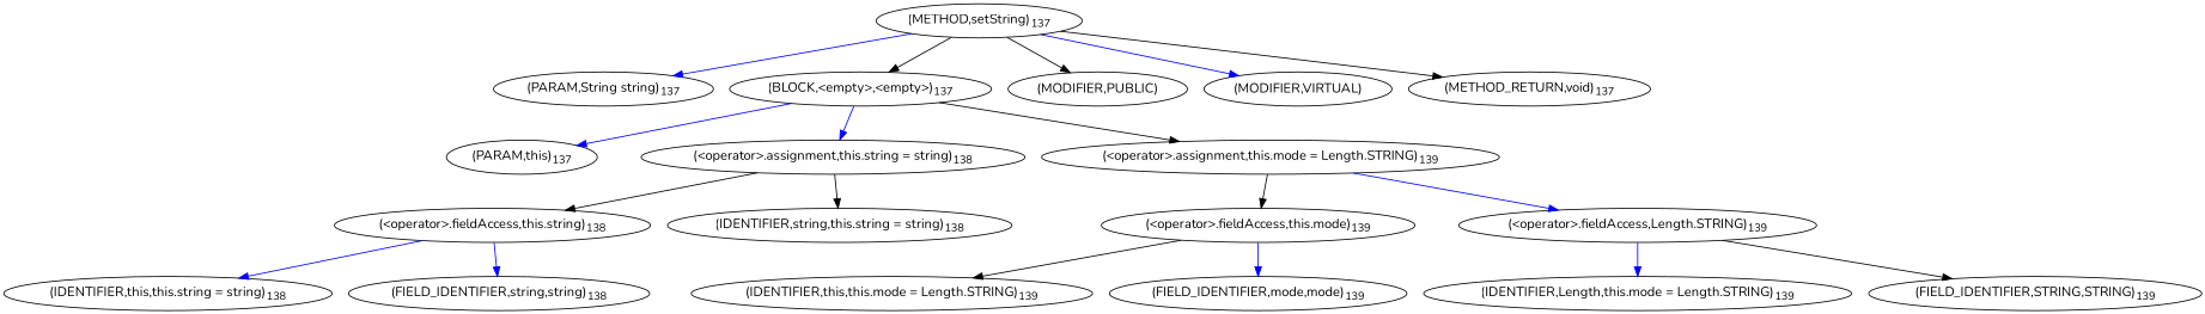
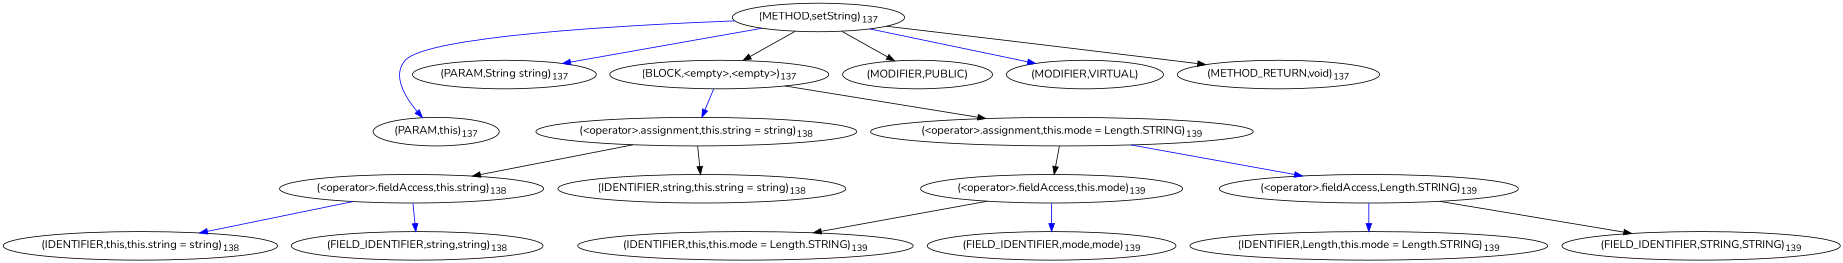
  digraph {
    fontname=Nunito
    node [fontname=Nunito]
    edge [color=blue fontname=Nunito]
    n1 [label=<(METHOD,setString)<SUB>137</SUB>>]
    n2 [label=<(PARAM,this)<SUB>137</SUB>>]
    n3 [label=<(PARAM,String string)<SUB>137</SUB>>]
    n4 [label=<(BLOCK,&lt;empty&gt;,&lt;empty&gt;)<SUB>137</SUB>>]
    n5 [label=<(MODIFIER,PUBLIC)>]
    n6 [label=<(MODIFIER,VIRTUAL)>]
    n7 [label=<(METHOD_RETURN,void)<SUB>137</SUB>>]
    n8 [label=<(&lt;operator&gt;.assignment,this.string = string)<SUB>138</SUB>>]
    n9 [label=<(&lt;operator&gt;.assignment,this.mode = Length.STRING)<SUB>139</SUB>>]
    n10 [label=<(&lt;operator&gt;.fieldAccess,this.string)<SUB>138</SUB>>]
    n11 [label=<(IDENTIFIER,string,this.string = string)<SUB>138</SUB>>]
    n12 [label=<(&lt;operator&gt;.fieldAccess,this.mode)<SUB>139</SUB>>]
    n13 [label=<(&lt;operator&gt;.fieldAccess,Length.STRING)<SUB>139</SUB>>]
    n14 [label=<(IDENTIFIER,this,this.string = string)<SUB>138</SUB>>]
    n15 [label=<(FIELD_IDENTIFIER,string,string)<SUB>138</SUB>>]
    n16 [label=<(IDENTIFIER,this,this.mode = Length.STRING)<SUB>139</SUB>>]
    n17 [label=<(FIELD_IDENTIFIER,mode,mode)<SUB>139</SUB>>]
    n18 [label=<(IDENTIFIER,Length,this.mode = Length.STRING)<SUB>139</SUB>>]
    n19 [label=<(FIELD_IDENTIFIER,STRING,STRING)<SUB>139</SUB>>]
-   n4 -> n2
+   n1 -> n2
    n1 -> n3
    n1 -> n4 [color=black]
    n1 -> n5 [color=black]
    n1 -> n6
    n1 -> n7 [color=black]
    n4 -> n8
    n4 -> n9 [color=black]
    n8 -> n10 [color=black]
    n8 -> n11 [color=black]
    n9 -> n12 [color=black]
    n9 -> n13
    n10 -> n14
    n10 -> n15
    n12 -> n16 [color=black]
    n12 -> n17
    n13 -> n18
    n13 -> n19 [color=black]
  }
